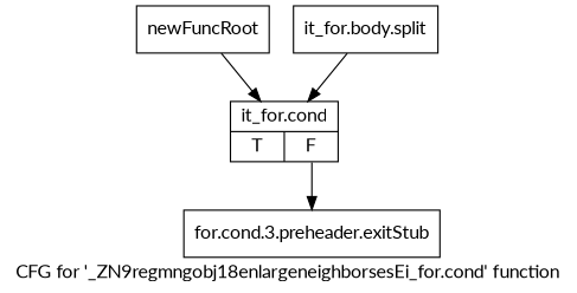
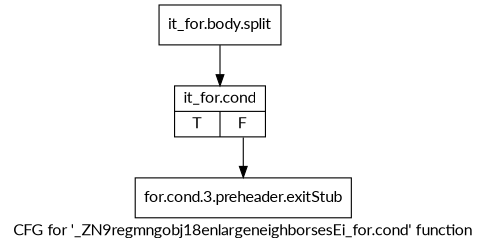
  digraph {
    fontname=Lato
    label="CFG for '_ZN9regmngobj18enlargeneighborsesEi_for.cond' function"
    node [fontname=Lato shape=record]
    edge [fontname=Lato]
-   n1 [label="{newFuncRoot}"]
    n2 [label="{it_for.cond|{<s0>T|<s1>F}}"]
    n3 [label="{for.cond.3.preheader.exitStub}"]
    n4 [label="{it_for.body.split}"]
-   n1 -> n2
    n2 -> n3 [tailport=s1]
    n4 -> n2
  }
